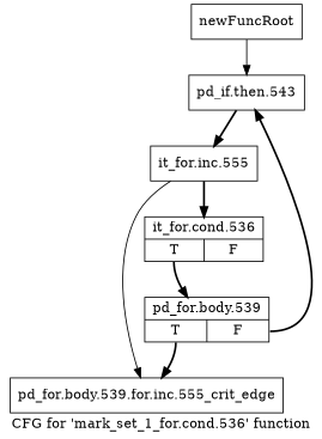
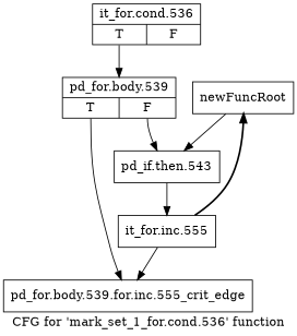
  digraph {
    label="CFG for 'mark_set_1_for.cond.536' function"
    node [shape=record]
    edge [style=solid]
    n1 [label="{newFuncRoot}"]
    n2 [label="{pd_if.then.543}"]
    n3 [label="{it_for.cond.536|{<s0>T|<s1>F}}"]
    n4 [label="{pd_for.body.539|{<s0>T|<s1>F}}"]
    n5 [label="{pd_for.body.539.for.inc.555_crit_edge}"]
    n6 [label="{it_for.inc.555}"]
    n1 -> n2
-   n2 -> n6 [style=bold]
-   n3 -> n4 [style=bold tailport=s0]
-   n4 -> n2 [style=bold tailport=s1]
-   n4 -> n5 [style=bold tailport=s0]
-   n6 -> n3 [style=bold]
+   n2 -> n6
+   n3 -> n4 [tailport=s0]
+   n4 -> n2 [tailport=s1]
+   n4 -> n5 [tailport=s0]
+   n6 -> n1 [style=bold]
    n6 -> n5
  }
